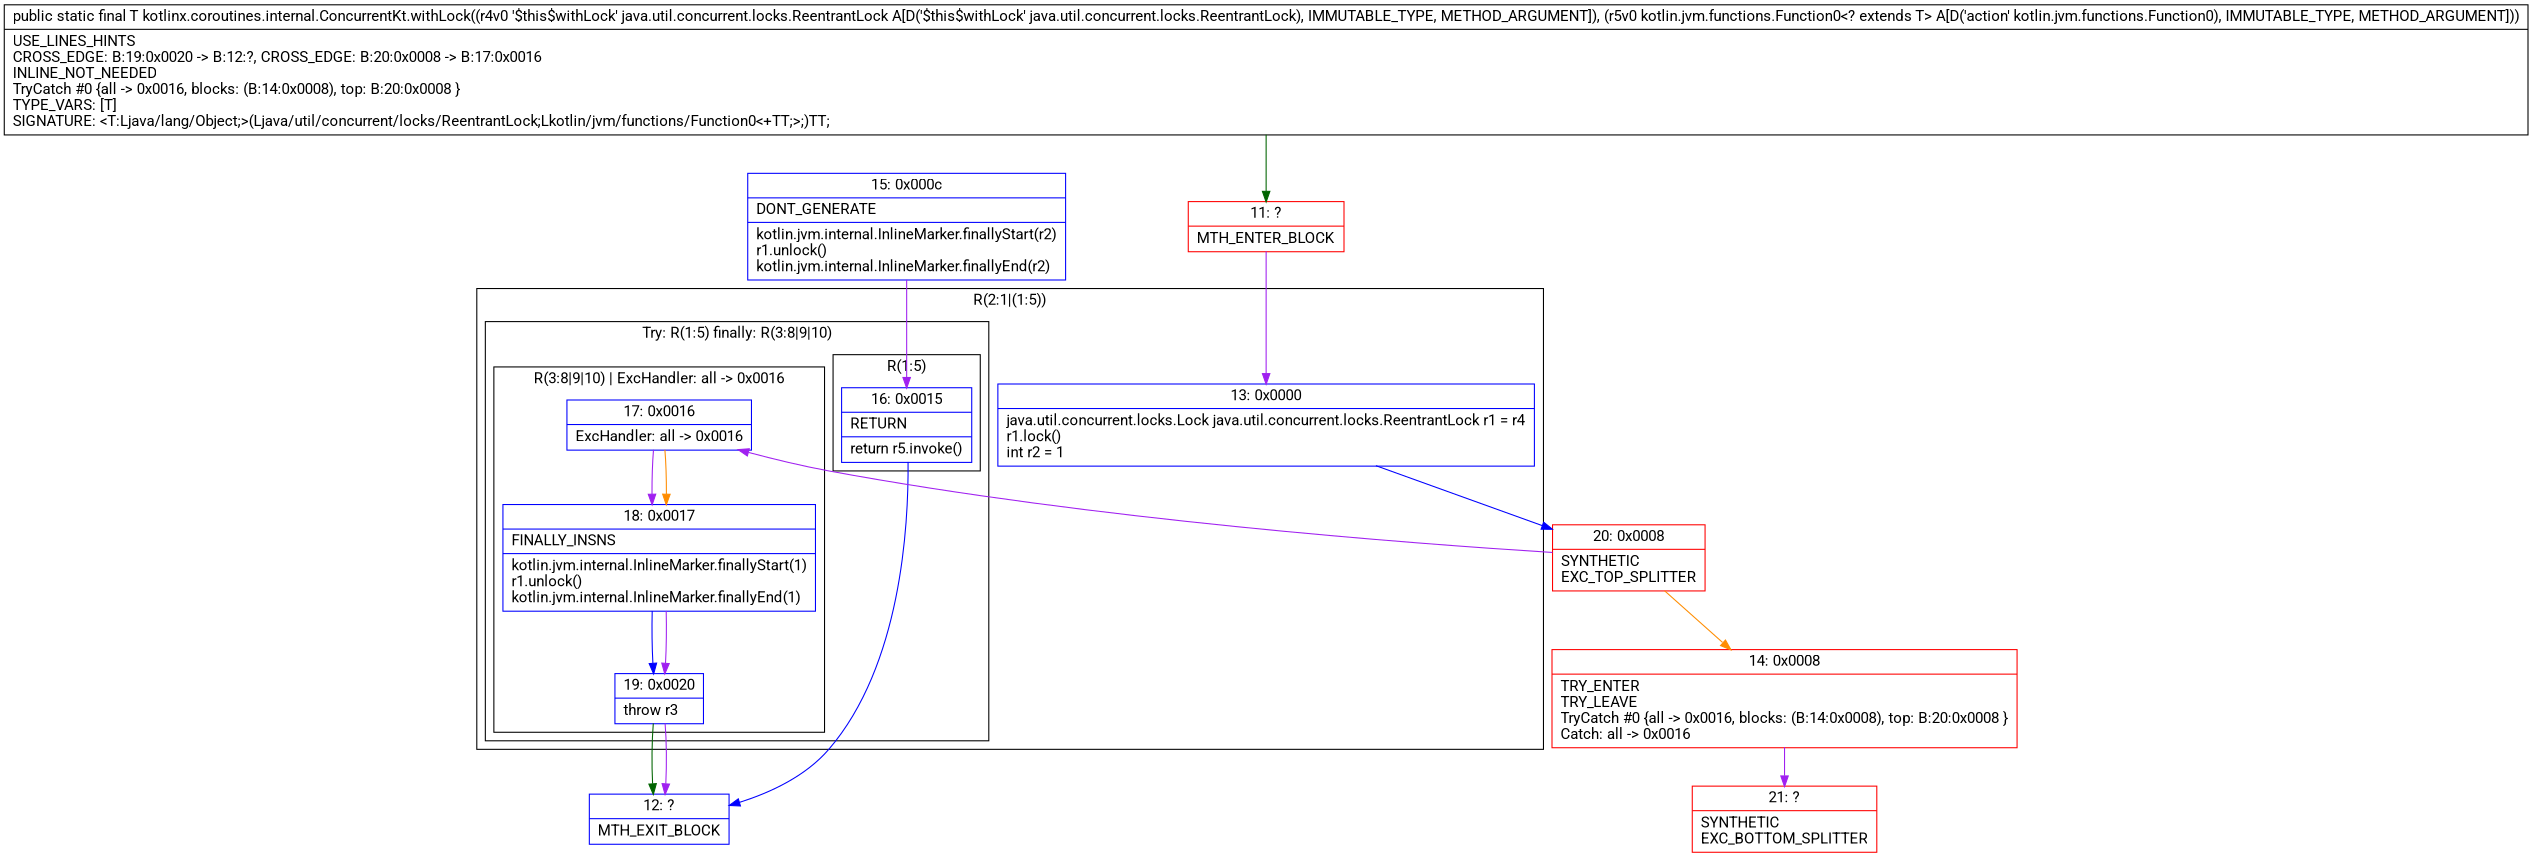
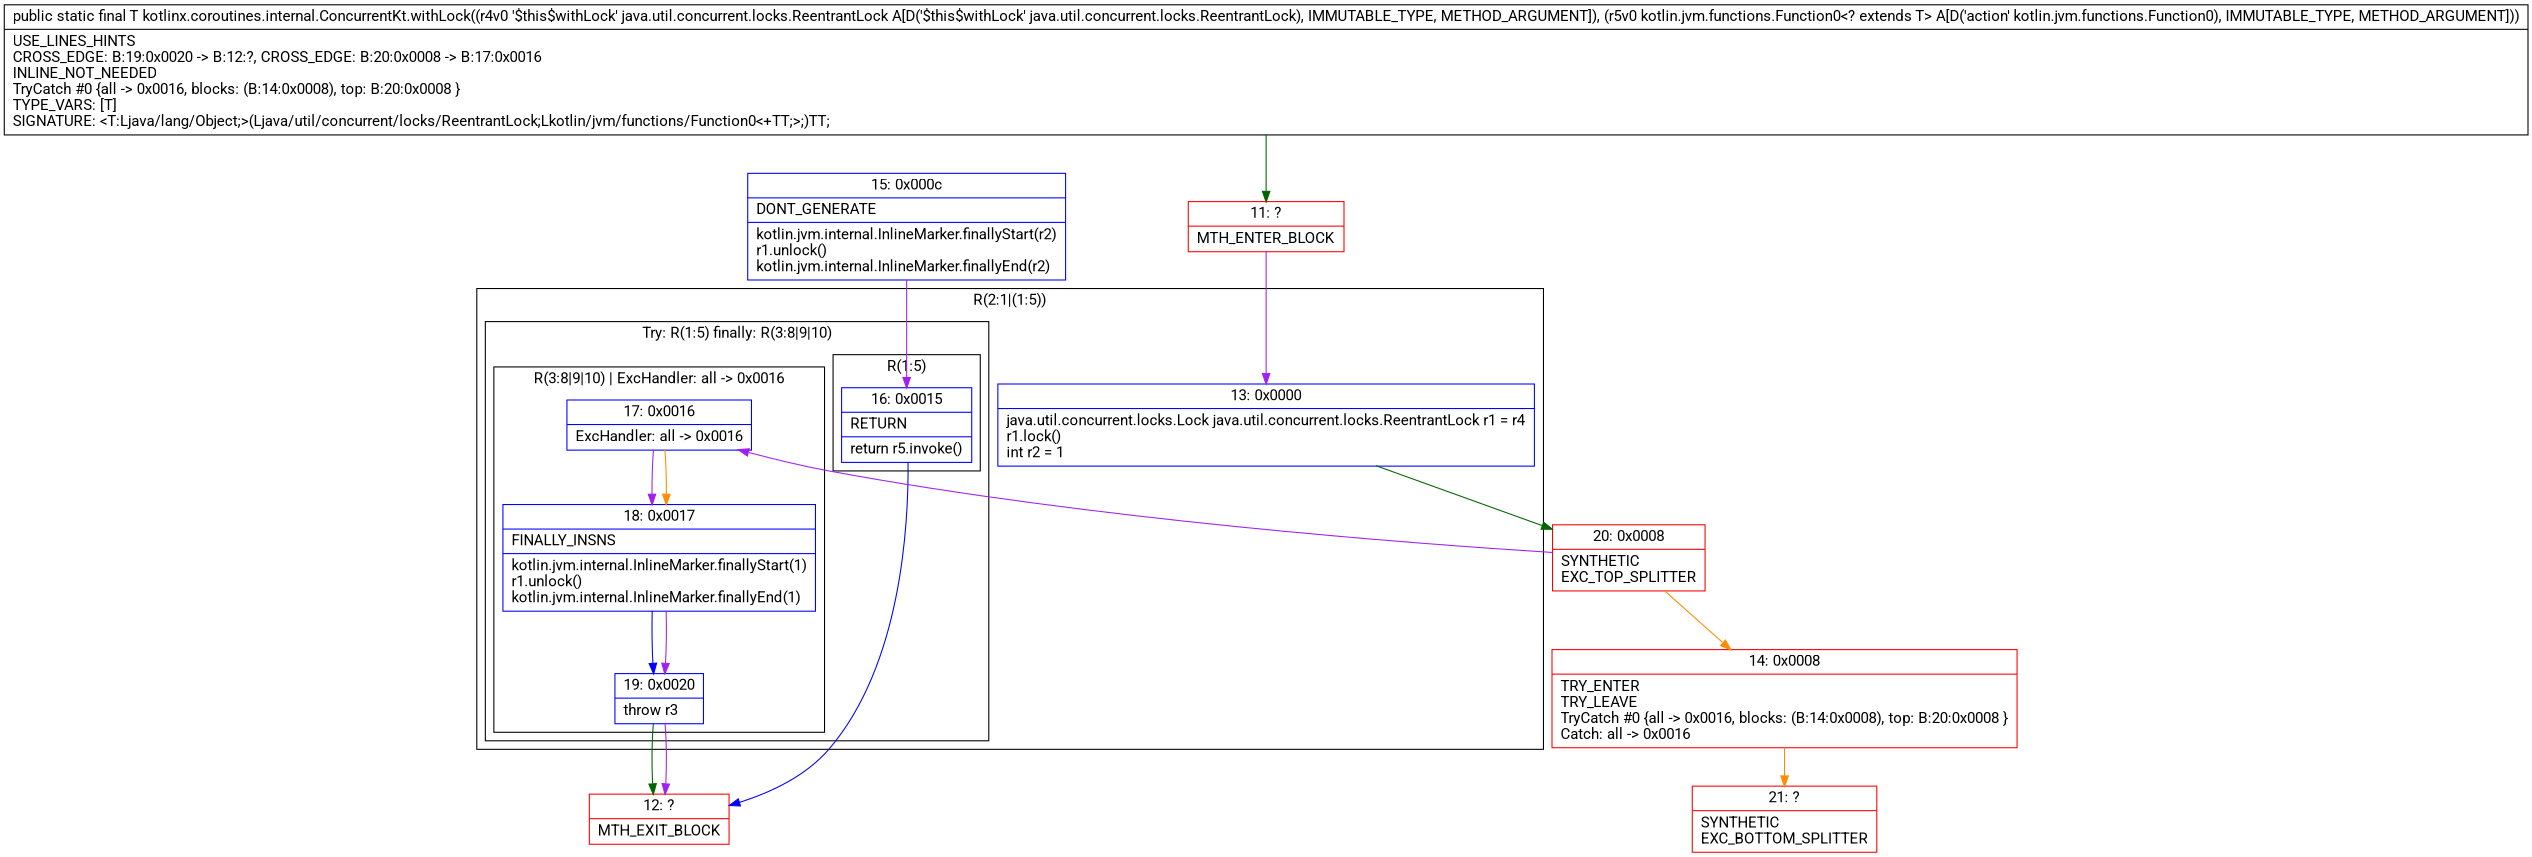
  digraph {
    fontname=Roboto
    node [color=blue fontname=Roboto shape=record]
    edge [color=purple fontname=Roboto]
    n1 [label="{16\:\ 0x0015|RETURN\l|return r5.invoke()\l}"]
    n2 [label="{17\:\ 0x0016|ExcHandler: all \-\> 0x0016\l}"]
    n3 [label="{18\:\ 0x0017|FINALLY_INSNS\l|kotlin.jvm.internal.InlineMarker.finallyStart(1)\lr1.unlock()\lkotlin.jvm.internal.InlineMarker.finallyEnd(1)\l}"]
    n4 [label="{19\:\ 0x0020|throw r3\l}"]
    n5 [label="{13\:\ 0x0000|java.util.concurrent.locks.Lock java.util.concurrent.locks.ReentrantLock r1 = r4\lr1.lock()\lint r2 = 1\l}"]
-   n6 [label="{12\:\ ?|MTH_EXIT_BLOCK\l}"]
+   n6 [color=red label="{12\:\ ?|MTH_EXIT_BLOCK\l}"]
    n7 [color=red label="{20\:\ 0x0008|SYNTHETIC\lEXC_TOP_SPLITTER\l}"]
    n8 [color=red label="{14\:\ 0x0008|TRY_ENTER\lTRY_LEAVE\lTryCatch #0 \{all \-\> 0x0016, blocks: (B:14:0x0008), top: B:20:0x0008 \}\lCatch: all \-\> 0x0016\l}"]
    n9 [color=red label="{11\:\ ?|MTH_ENTER_BLOCK\l}"]
    n10 [color=red label="{21\:\ ?|SYNTHETIC\lEXC_BOTTOM_SPLITTER\l}"]
    n11 [label="{15\:\ 0x000c|DONT_GENERATE\l|kotlin.jvm.internal.InlineMarker.finallyStart(r2)\lr1.unlock()\lkotlin.jvm.internal.InlineMarker.finallyEnd(r2)\l}"]
    n12 [label="{public static final T kotlinx.coroutines.internal.ConcurrentKt.withLock((r4v0 '$this$withLock' java.util.concurrent.locks.ReentrantLock A[D('$this$withLock' java.util.concurrent.locks.ReentrantLock), IMMUTABLE_TYPE, METHOD_ARGUMENT]), (r5v0 kotlin.jvm.functions.Function0\<? extends T\> A[D('action' kotlin.jvm.functions.Function0), IMMUTABLE_TYPE, METHOD_ARGUMENT]))  | USE_LINES_HINTS\lCROSS_EDGE: B:19:0x0020 \-\> B:12:?, CROSS_EDGE: B:20:0x0008 \-\> B:17:0x0016\lINLINE_NOT_NEEDED\lTryCatch #0 \{all \-\> 0x0016, blocks: (B:14:0x0008), top: B:20:0x0008 \}\lTYPE_VARS: [T]\lSIGNATURE: \<T:Ljava\/lang\/Object;\>(Ljava\/util\/concurrent\/locks\/ReentrantLock;Lkotlin\/jvm\/functions\/Function0\<+TT;\>;)TT;\l}" color=""]
    subgraph cluster_1 {
      label="R(2:1|(1:5))"
      n5
      subgraph cluster_2 {
        label="Try: R(1:5) finally: R(3:8|9|10)"
        subgraph cluster_3 {
          label="R(1:5)"
          n1
        }
        subgraph cluster_4 {
          label="R(3:8|9|10) | ExcHandler: all \-\> 0x0016\l"
          n2
          n3
          n4
        }
      }
    }
    subgraph cluster_5 {
      label="R(3:8|9|10) | ExcHandler: all \-\> 0x0016\l"
    }
    n1 -> n6 [color=blue]
    n2 -> n3
    n2 -> n3 [color=darkorange]
    n3 -> n4 [color=blue]
    n3 -> n4
    n4 -> n6 [color=darkgreen]
    n4 -> n6
-   n5 -> n7 [color=blue]
+   n5 -> n7 [color=darkgreen]
    n7 -> n2
    n7 -> n8 [color=darkorange]
-   n8 -> n10
+   n8 -> n10 [color=darkorange]
    n9 -> n5
    n11 -> n1
    n12 -> n9 [color=darkgreen]
  }
